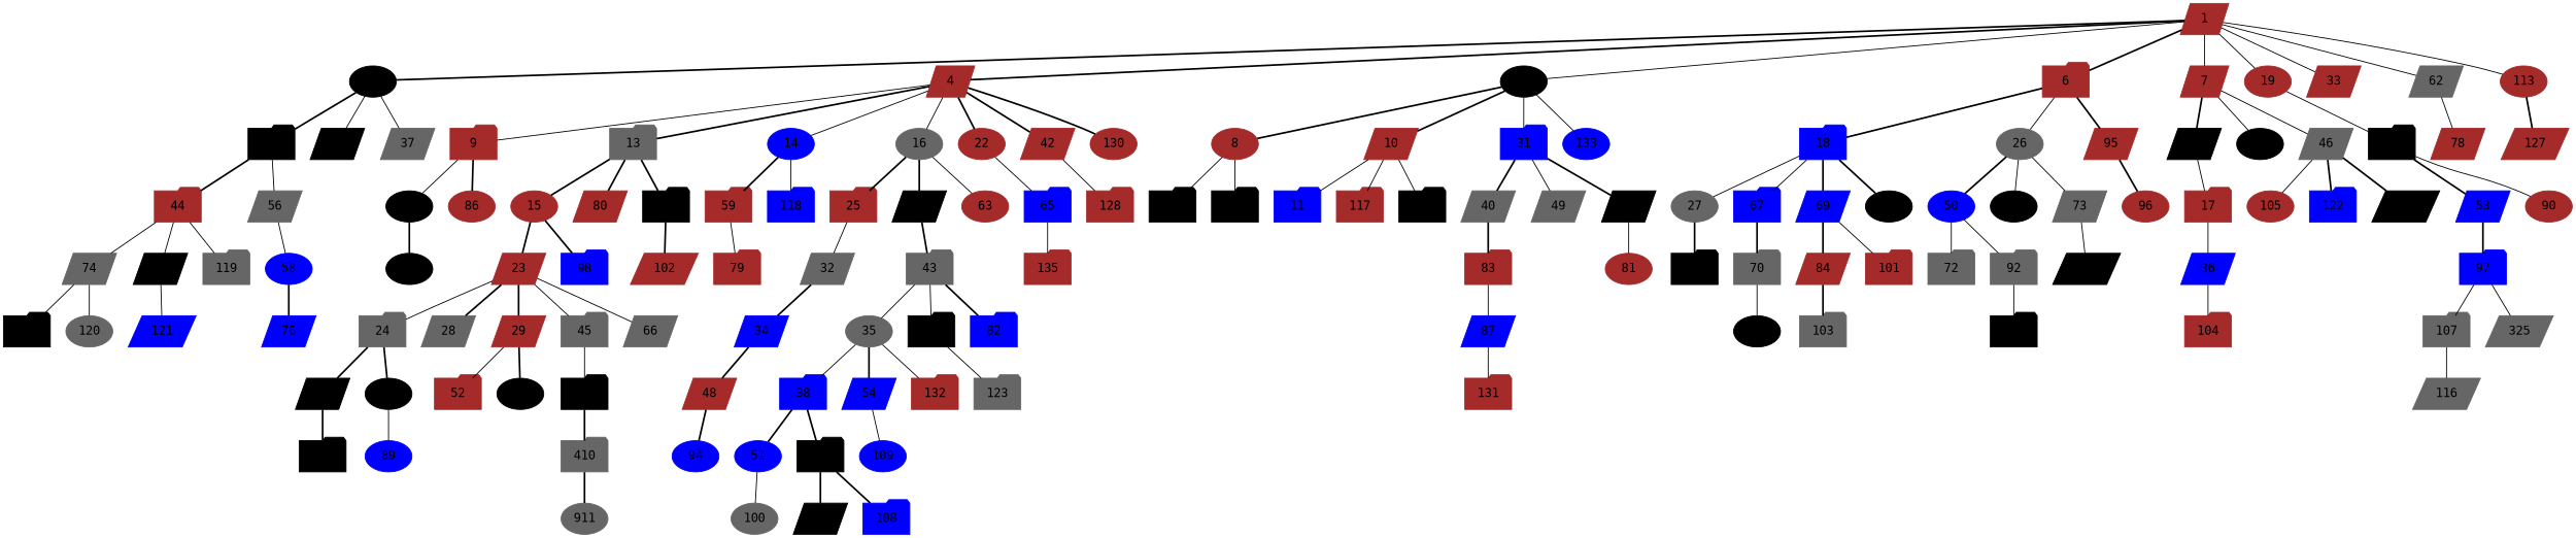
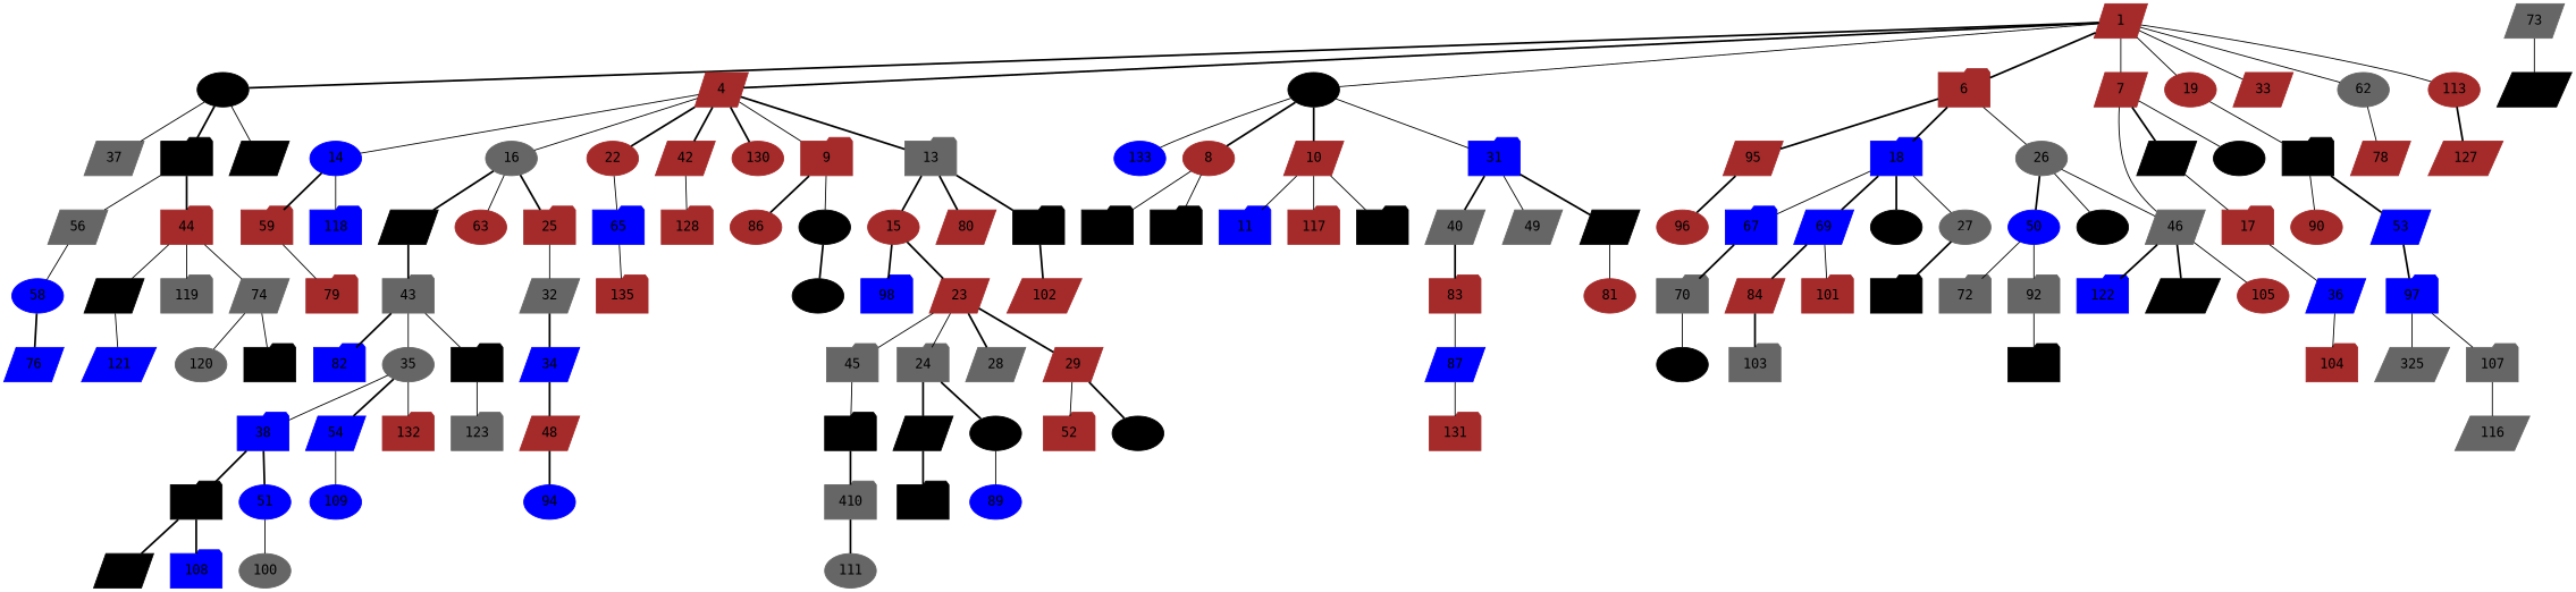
  graph {
    fontname="DejaVu Sans Mono"
    node [color=brown fontname="DejaVu Sans Mono" shape=folder style=filled]
    edge [fontname="DejaVu Sans Mono" style=solid]
    1 [shape=parallelogram]
    2 [color=black shape=ellipse]
    4 [shape=parallelogram]
    5 [color=black shape=ellipse]
    6
    7 [shape=parallelogram]
    19 [shape=ellipse]
    33 [shape=parallelogram]
-   62 [color=gray40 shape=parallelogram]
+   62 [color=gray40 shape=ellipse]
    113 [shape=ellipse]
    3 [color=black]
    21 [color=black shape=parallelogram]
    37 [color=gray40 shape=parallelogram]
    9
    13 [color=gray40]
    14 [color=blue shape=ellipse]
    16 [color=gray40 shape=ellipse]
    22 [shape=ellipse]
    42 [shape=parallelogram]
    130 [shape=ellipse]
    8 [shape=ellipse]
    10 [shape=parallelogram]
    31 [color=blue]
    133 [color=blue shape=ellipse]
    18 [color=blue]
    26 [color=gray40 shape=ellipse]
    95 [shape=parallelogram]
    12 [color=black shape=parallelogram]
    20 [color=black shape=ellipse]
    46 [color=gray40 shape=parallelogram]
    30 [color=black]
    78 [shape=parallelogram]
    127 [shape=parallelogram]
    44
    56 [color=gray40 shape=parallelogram]
    74 [color=gray40 shape=parallelogram]
    75 [color=black shape=parallelogram]
    119 [color=gray40]
    58 [color=blue shape=ellipse]
    68 [color=black shape=ellipse]
    86 [shape=ellipse]
    15 [shape=ellipse]
    80 [shape=parallelogram]
    93 [color=black]
    59
    118 [color=blue]
    25
    39 [color=black shape=parallelogram]
    63 [shape=ellipse]
    65 [color=blue]
    128
    47 [color=black]
    91 [color=black]
    11 [color=blue]
    117
    129 [color=black]
    40 [color=gray40 shape=parallelogram]
    49 [color=gray40 shape=parallelogram]
    57 [color=black shape=parallelogram]
    27 [color=gray40 shape=ellipse]
    67 [color=blue]
    69 [color=blue shape=parallelogram]
    85 [color=black shape=ellipse]
    50 [color=blue shape=ellipse]
    55 [color=black shape=ellipse]
    73 [color=gray40 shape=parallelogram]
    96 [shape=ellipse]
    17
    105 [shape=ellipse]
    122 [color=blue]
    134 [color=black shape=parallelogram]
    71 [color=black shape=ellipse]
    36 [color=blue shape=parallelogram]
    23 [shape=parallelogram]
    98 [color=blue]
    102 [shape=parallelogram]
    79
    24 [color=gray40]
    28 [color=gray40 shape=parallelogram]
    29 [shape=parallelogram]
    45 [color=gray40]
-   66 [color=gray40 shape=parallelogram]
    32 [color=gray40 shape=parallelogram]
    35 [color=gray40 shape=ellipse]
    38 [color=blue]
    54 [color=blue shape=parallelogram]
    132
    43 [color=gray40]
    104
    41 [color=black]
    70 [color=gray40]
    84 [shape=parallelogram]
    101
    53 [color=blue shape=parallelogram]
    90 [shape=ellipse]
    135
    77 [color=black shape=parallelogram]
    88 [color=black shape=ellipse]
    52
    124 [color=black shape=ellipse]
    60 [color=black]
    106 [color=black]
    89 [color=blue shape=ellipse]
    34 [color=blue shape=parallelogram]
    72 [color=gray40]
    92 [color=gray40]
    114 [color=black shape=parallelogram]
    97 [color=blue]
    83
    81 [shape=ellipse]
    48 [shape=parallelogram]
    94 [color=blue shape=ellipse]
    51 [color=blue shape=ellipse]
    64 [color=black]
    109 [color=blue shape=ellipse]
    100 [color=gray40 shape=ellipse]
    99 [color=black shape=parallelogram]
    108 [color=blue]
    61 [color=black]
    82 [color=blue]
    87 [color=blue shape=parallelogram]
    123 [color=gray40]
    115 [color=black]
    120 [color=gray40 shape=ellipse]
    121 [color=blue shape=parallelogram]
    n126 [color=gray40 label=410]
    126 [color=black]
    107 [color=gray40]
    n129 [color=gray40 label=325 shape=parallelogram]
    76 [color=blue shape=parallelogram]
-   111 [color=gray40 shape=ellipse label=911]
+   111 [color=gray40 shape=ellipse]
    112 [color=black shape=ellipse]
    103 [color=gray40]
    131
    116 [color=gray40 shape=parallelogram]
    1 -- 2 [style=bold]
    1 -- 4 [style=bold]
    1 -- 5
    1 -- 6 [style=bold]
    1 -- 7
    1 -- 19
    1 -- 33
    1 -- 62
    1 -- 113
    2 -- 3 [style=bold]
    2 -- 21
    2 -- 37
    4 -- 9
    4 -- 13 [style=bold]
    4 -- 14
    4 -- 16
    4 -- 22 [style=bold]
    4 -- 42 [style=bold]
    4 -- 130 [style=bold]
    5 -- 8 [style=bold]
    5 -- 10 [style=bold]
    5 -- 31
    5 -- 133
    6 -- 18 [style=bold]
    6 -- 26
    6 -- 95 [style=bold]
    7 -- 12 [style=bold]
    7 -- 20
    7 -- 46
    19 -- 30
    62 -- 78
    113 -- 127 [style=bold]
    3 -- 44 [style=bold]
    3 -- 56
    9 -- 68
    9 -- 86 [style=bold]
    13 -- 15 [style=bold]
    13 -- 80 [style=bold]
    13 -- 93 [style=bold]
    14 -- 59 [style=bold]
    14 -- 118
    16 -- 25 [style=bold]
    16 -- 39 [style=bold]
    16 -- 63
    22 -- 65
    42 -- 128
    8 -- 47
    8 -- 91
    10 -- 11
    10 -- 117
    10 -- 129
    31 -- 40 [style=bold]
    31 -- 49
    31 -- 57 [style=bold]
    18 -- 27
    18 -- 67
    18 -- 69 [style=bold]
    18 -- 85 [style=bold]
    26 -- 50 [style=bold]
    26 -- 55
-   26 -- 73
+   26 -- 46
    95 -- 96 [style=bold]
    12 -- 17
    46 -- 105
    46 -- 122 [style=bold]
    46 -- 134 [style=bold]
    30 -- 53 [style=bold]
    30 -- 90
    44 -- 74
    44 -- 75
    44 -- 119
    56 -- 58
    74 -- 115
    74 -- 120
    75 -- 121
    58 -- 76 [style=bold]
    68 -- 71 [style=bold]
    15 -- 23 [style=bold]
    15 -- 98 [style=bold]
    93 -- 102 [style=bold]
    59 -- 79
    25 -- 32
    39 -- 43 [style=bold]
    65 -- 135
    40 -- 83 [style=bold]
    57 -- 81
    27 -- 41 [style=bold]
    67 -- 70 [style=bold]
    69 -- 84 [style=bold]
    69 -- 101
    50 -- 72
    50 -- 92
    73 -- 114
    17 -- 36
    36 -- 104
    23 -- 24
    23 -- 28 [style=bold]
    23 -- 29 [style=bold]
    23 -- 45
-   23 -- 66
    24 -- 77 [style=bold]
    24 -- 88 [style=bold]
    29 -- 52
    29 -- 124 [style=bold]
    45 -- 60
    32 -- 34 [style=bold]
    35 -- 38
    35 -- 54 [style=bold]
    35 -- 132
    38 -- 51 [style=bold]
    38 -- 64 [style=bold]
    54 -- 109
    43 -- 35
    43 -- 61
    43 -- 82 [style=bold]
    70 -- 112
    84 -- 103 [style=bold]
    53 -- 97 [style=bold]
    77 -- 106 [style=bold]
    88 -- 89
    60 -- n126 [style=bold]
    34 -- 48 [style=bold]
    92 -- 126
    97 -- 107
    97 -- n129
    83 -- 87
    48 -- 94 [style=bold]
    51 -- 100
    64 -- 99 [style=bold]
    64 -- 108 [style=bold]
    61 -- 123
    87 -- 131
    n126 -- 111 [style=bold]
    107 -- 116
  }
